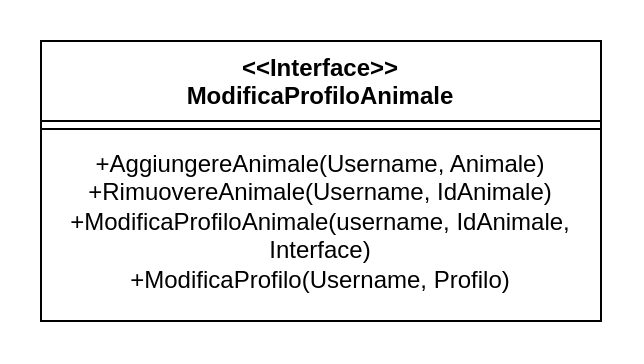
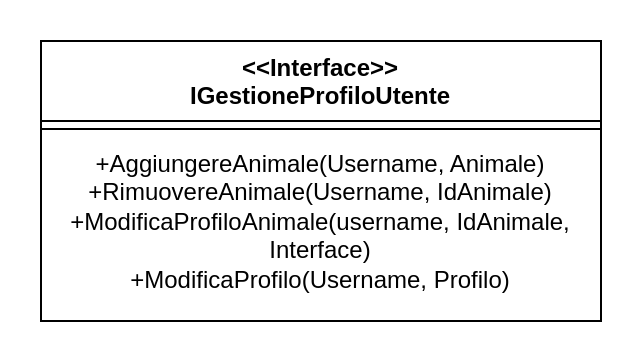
  <mxCell id="0" />
  <mxCell id="1" parent="0" />
- <mxCell id="2" value="&lt;div&gt;&amp;lt;&amp;lt;Interface&amp;gt;&amp;gt;&lt;/div&gt;&lt;div&gt;ModificaProfiloAnimale&lt;br&gt;&lt;/div&gt;" style="swimlane;fontStyle=1;align=center;verticalAlign=top;childLayout=stackLayout;horizontal=1;startSize=40;horizontalStack=0;resizeParent=1;resizeParentMax=0;resizeLast=0;collapsible=1;marginBottom=0;whiteSpace=wrap;html=1;" vertex="1" parent="1"><mxGeometry x="20" y="20" width="280" height="140" as="geometry" /></mxCell>
+ <mxCell id="2" value="&lt;div&gt;&amp;lt;&amp;lt;Interface&amp;gt;&amp;gt;&lt;/div&gt;&lt;div&gt;IGestioneProfiloUtente&lt;br&gt;&lt;/div&gt;" style="swimlane;fontStyle=1;align=center;verticalAlign=top;childLayout=stackLayout;horizontal=1;startSize=40;horizontalStack=0;resizeParent=1;resizeParentMax=0;resizeLast=0;collapsible=1;marginBottom=0;whiteSpace=wrap;html=1;" vertex="1" parent="1"><mxGeometry x="20" y="20" width="280" height="140" as="geometry" /></mxCell>
  <mxCell id="3" value="" style="line;strokeWidth=1;fillColor=none;align=left;verticalAlign=middle;spacingTop=-1;spacingLeft=3;spacingRight=3;rotatable=0;labelPosition=right;points=[];portConstraint=eastwest;strokeColor=inherit;" vertex="1" parent="2"><mxGeometry y="40" width="280" height="8" as="geometry" /></mxCell>
  <mxCell id="4" value="&lt;div&gt;+AggiungereAnimale(Username, Animale)&lt;/div&gt;&lt;div&gt;+RimuovereAnimale(Username, IdAnimale)&lt;/div&gt;&lt;div&gt;+ModificaProfiloAnimale(username, IdAnimale, Interface)&lt;/div&gt;&lt;div&gt;+ModificaProfilo(Username, Profilo)&lt;br&gt;&lt;/div&gt;" style="text;strokeColor=none;fillColor=none;align=center;verticalAlign=top;spacingLeft=4;spacingRight=4;overflow=hidden;rotatable=0;points=[[0,0.5],[1,0.5]];portConstraint=eastwest;whiteSpace=wrap;html=1;" vertex="1" parent="2"><mxGeometry y="48" width="280" height="92" as="geometry" /></mxCell>
